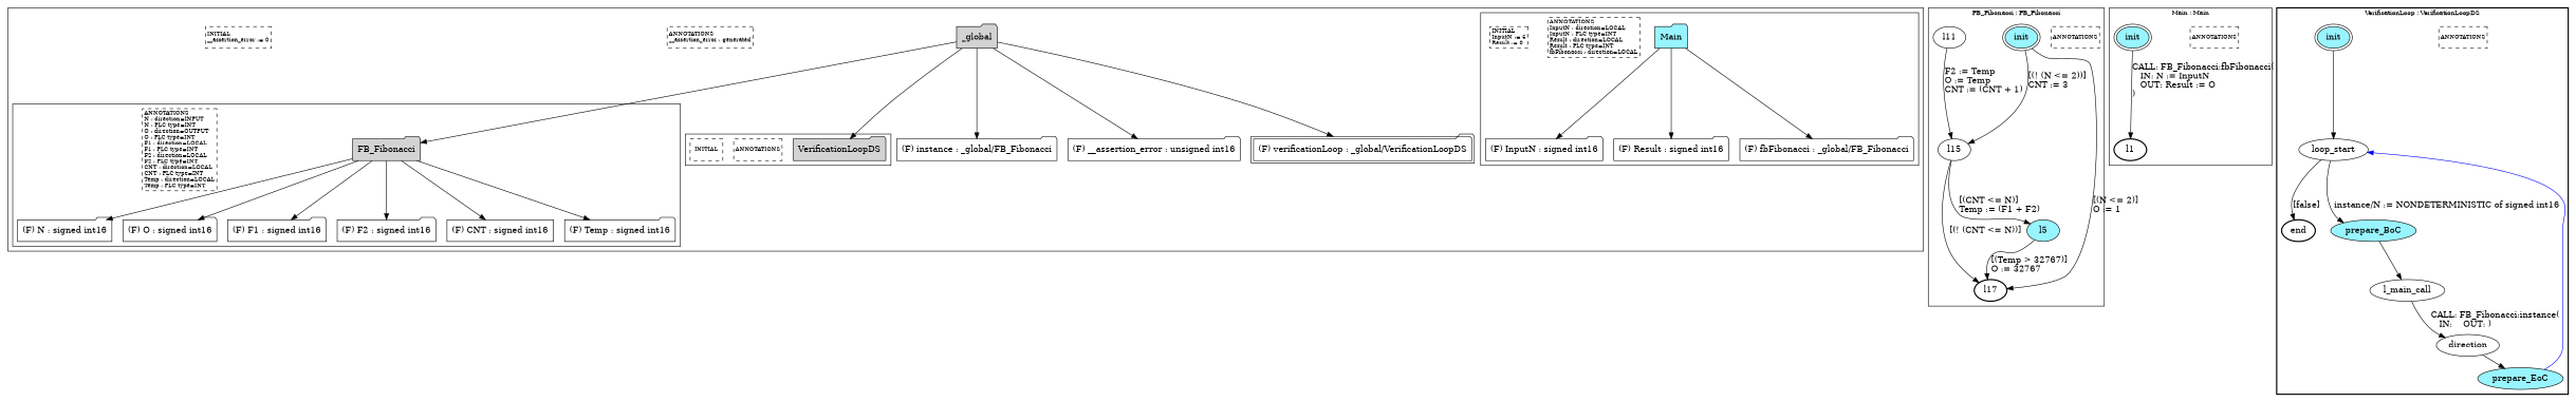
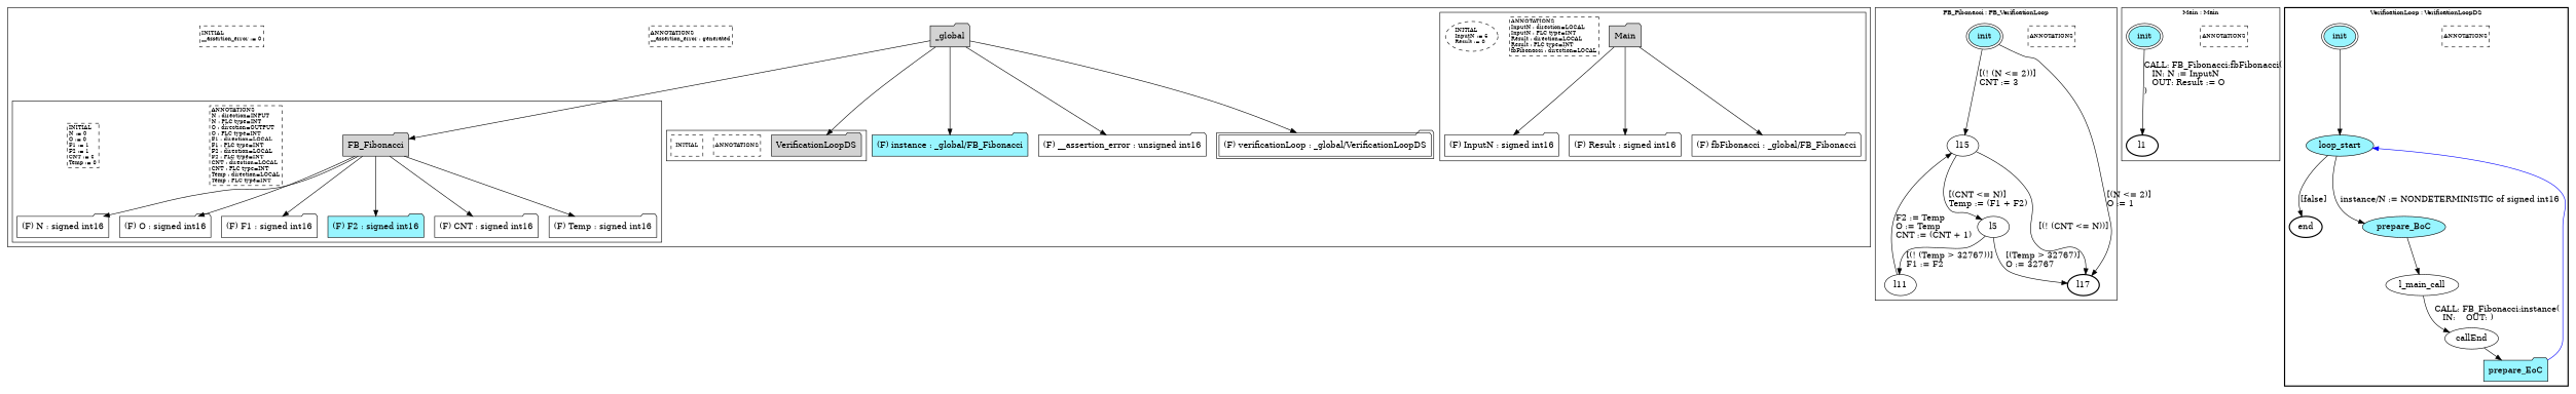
  digraph {
    node [shape=folder style=filled fillcolor=white]
    n1 [label=FB_Fibonacci fillcolor=""]
    n2 [label="(F) N : signed int16"]
    n3 [label="(F) O : signed int16"]
    n4 [label="(F) F1 : signed int16"]
-   n5 [label="(F) F2 : signed int16"]
-   n6 [label="(F) CNT : signed int16" shape=box]
+   n5 [fillcolor=cadetblue1 label="(F) F2 : signed int16"]
+   n6 [label="(F) CNT : signed int16"]
    n7 [label="(F) Temp : signed int16"]
    n8 [fontsize=9 label="ANNOTATIONS\lN : direction=INPUT\lN : PLC type=INT\lO : direction=OUTPUT\lO : PLC type=INT\lF1 : direction=LOCAL\lF1 : PLC type=INT\lF2 : direction=LOCAL\lF2 : PLC type=INT\lCNT : direction=LOCAL\lCNT : PLC type=INT\lTemp : direction=LOCAL\lTemp : PLC type=INT\l" margin="0.04,0.04" shape=rectangle style=dashed]
-   n10 [label=Main fillcolor=cadetblue1]
+   n9 [fillcolor=lightyellow fontsize=9 label="INITIAL\lN := 0\lO := 0\lF1 := 1\lF2 := 1\lCNT := 0\lTemp := 0\l" margin="0.04,0.04" shape=rectangle style=dashed]
+   n10 [label=Main fillcolor=""]
    n11 [label="(F) InputN : signed int16"]
    n12 [label="(F) Result : signed int16"]
    n13 [label="(F) fbFibonacci : _global/FB_Fibonacci"]
    n14 [fontsize=9 label="ANNOTATIONS\lInputN : direction=LOCAL\lInputN : PLC type=INT\lResult : direction=LOCAL\lResult : PLC type=INT\lfbFibonacci : direction=LOCAL\l" margin="0.04,0.04" shape=rectangle style=dashed]
-   n15 [fillcolor=lightyellow fontsize=9 label="INITIAL\lInputN := 5\lResult := 0\l" margin="0.04,0.04" shape=rectangle style=dashed]
+   n15 [fillcolor=lightyellow fontsize=9 label="INITIAL\lInputN := 5\lResult := 0\l" margin="0.04,0.04" shape=ellipse style=dashed]
    n16 [label=VerificationLoopDS fillcolor=""]
    n17 [fontsize=9 label=ANNOTATIONS margin="0.04,0.04" shape=rectangle style=dashed]
    n18 [fillcolor=lightyellow fontsize=9 label=INITIAL margin="0.04,0.04" shape=rectangle style=dashed]
    n19 [label=_global fillcolor=""]
-   n20 [label="(F) instance : _global/FB_Fibonacci"]
+   n20 [fillcolor=cadetblue1 label="(F) instance : _global/FB_Fibonacci"]
    n21 [label="(F) __assertion_error : unsigned int16"]
    n22 [label="(F) verificationLoop : _global/VerificationLoopDS" peripheries=2]
    n23 [fontsize=9 label="ANNOTATIONS\l__assertion_error : generated\l" margin="0.04,0.04" shape=rectangle style=dashed]
    n24 [fillcolor=lightyellow fontsize=9 label="INITIAL\l__assertion_error := 0\l" margin="0.04,0.04" shape=rectangle style=dashed]
    n25 [fontsize=9 label=ANNOTATIONS margin="0.04,0.04" shape=rectangle style=dashed]
    n26 [color=black fillcolor=cadetblue1 label=init peripheries=2 shape=ellipse]
    n27 [color=black label=l15 shape=ellipse]
    n28 [color=black label=l17 shape=ellipse style=bold]
-   n29 [color=black fillcolor=cadetblue1 label=l5 shape=ellipse]
+   n29 [color=black label=l5 shape=ellipse]
    n30 [color=black label=l11 shape=ellipse]
    n31 [fontsize=9 label=ANNOTATIONS margin="0.04,0.04" shape=rectangle style=dashed]
    n32 [color=black fillcolor=cadetblue1 label=init peripheries=2 shape=ellipse]
    n33 [color=black label=l1 shape=ellipse style=bold]
    n34 [fontsize=9 label=ANNOTATIONS margin="0.04,0.04" shape=rectangle style=dashed]
    n35 [color=black fillcolor=cadetblue1 label=init peripheries=2 shape=ellipse]
-   n36 [color=black label=loop_start shape=ellipse]
+   n36 [color=black fillcolor=cadetblue1 label=loop_start shape=ellipse]
    n37 [color=black fillcolor=cadetblue1 label=end shape=ellipse style=bold]
    n38 [color=black fillcolor=cadetblue1 label=prepare_BoC shape=ellipse]
    n39 [color=black label=l_main_call shape=ellipse]
-   n40 [color=black label=direction shape=ellipse]
-   n41 [color=black fillcolor=cadetblue1 label=prepare_EoC shape=ellipse]
+   n40 [color=black label=callEnd shape=ellipse]
+   n41 [color=black fillcolor=cadetblue1 label=prepare_EoC]
    subgraph cluster_1 {
      n19
      n20
      n21
      n22
      n23
      n24
      subgraph cluster_2 {
        n1
        n2
        n3
        n4
        n5
        n6
        n7
        n8
+       n9
      }
      subgraph cluster_3 {
        n10
        n11
        n12
        n13
        n14
        n15
      }
      subgraph cluster_4 {
        n16
        n17
        n18
      }
    }
    subgraph cluster_5 {
      color=black
      fontsize=10
      label="VerificationLoop : VerificationLoopDS"
      ranksep=0.4
      style=bold
      n34
      n35
      n36
      n37
      n38
      n39
      n40
      n41
    }
    subgraph cluster_6 {
      color=black
      fontsize=10
      label="Main : Main"
      ranksep=0.4
      n31
      n32
      n33
    }
    subgraph cluster_7 {
      color=black
      fontsize=10
-     label="FB_Fibonacci : FB_Fibonacci"
+     label="FB_Fibonacci : FB_VerificationLoop"
      ranksep=0.4
      n25
      n26
      n27
      n28
      n29
      n30
    }
    n1 -> n2
    n1 -> n3
    n1 -> n4
    n1 -> n5
    n1 -> n6
    n1 -> n7
    n10 -> n11
    n10 -> n12
    n10 -> n13
    n19 -> n1
    n19 -> n16
    n19 -> n20
    n19 -> n21
    n19 -> n22
    n26 -> n27 [color=black label="[(! (N <= 2))]\lCNT := 3\l"]
    n26 -> n28 [color=black label="[(N <= 2)]\lO := 1\l"]
    n27 -> n28 [color=black label="[(! (CNT <= N))]"]
    n27 -> n29 [color=black label="[(CNT <= N)]\lTemp := (F1 + F2)\l"]
    n29 -> n28 [color=black label="[(Temp > 32767)]\lO := 32767\l"]
+   n29 -> n30 [color=black label="[(! (Temp > 32767))]\lF1 := F2\l"]
    n30 -> n27 [color=black label="F2 := Temp\lO := Temp\lCNT := (CNT + 1)\l"]
    n32 -> n33 [color=black label="CALL: FB_Fibonacci:fbFibonacci(\l   IN: N := InputN\l   OUT: Result := O\l)\l"]
    n35 -> n36 [color=black]
    n36 -> n37 [color=black label="[false]"]
    n36 -> n38 [color=black label="instance/N := NONDETERMINISTIC of signed int16"]
    n38 -> n39 [color=black]
    n39 -> n40 [color=black label="CALL: FB_Fibonacci:instance(\l   IN:    OUT: )\l"]
    n40 -> n41 [color=black]
    n41 -> n36 [color=blue]
  }
